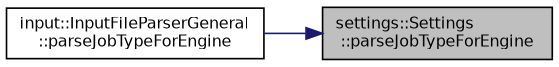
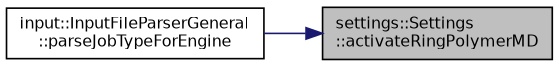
  digraph {
    rankdir=RL
    node [color=black fontname=Helvetica fontsize=10 shape=record style=filled]
-   n1 [fillcolor=grey75 fontcolor=black height=0.2 label="settings::Settings\l::parseJobTypeForEngine" width=0.4]
+   n1 [fillcolor=grey75 fontcolor=black height=0.2 label="settings::Settings\l::activateRingPolymerMD" width=0.4]
    n2 [fillcolor=white height=0.2 label="input::InputFileParserGeneral\l::parseJobTypeForEngine" width=0.4]
    n1 -> n2 [color=midnightblue dir=back fontname=Helvetica fontsize=10 labelfontname=Helvetica labelfontsize=10 style=solid]
  }
